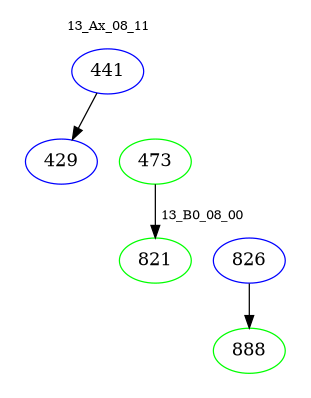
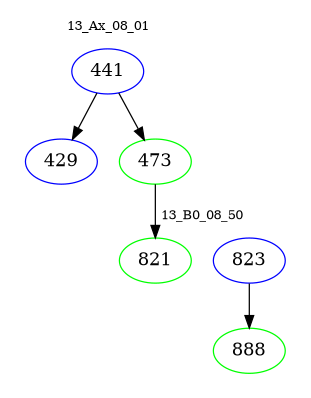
  digraph {
    node [color=blue]
    edge [color=black]
    n1 [label=441]
    n2 [label=429]
    n3 [color=green label=473]
-   n4 [label=826]
+   n4 [label=823]
    n5 [color=green label=821]
    n6 [color=green label=888]
    subgraph cluster_1 {
      color=white
      fontsize=10
-     label="13_Ax_08_11"
+     label="13_Ax_08_01"
      n1
      n2
      n3
    }
    subgraph cluster_2 {
      color=white
      fontsize=10
-     label="13_B0_08_00"
+     label="13_B0_08_50"
      n4
      n5
      n6
    }
    n1 -> n2
+   n1 -> n3
    n3 -> n5
    n4 -> n6
  }
